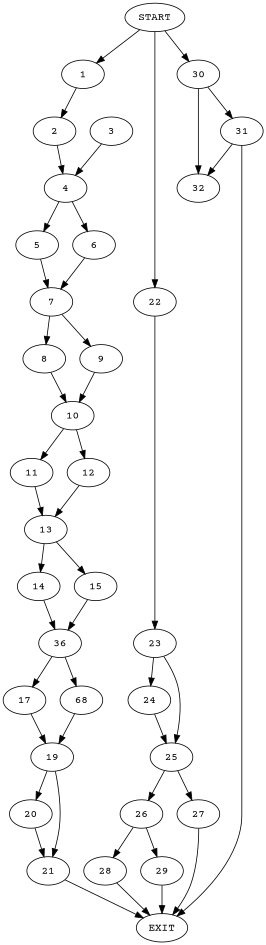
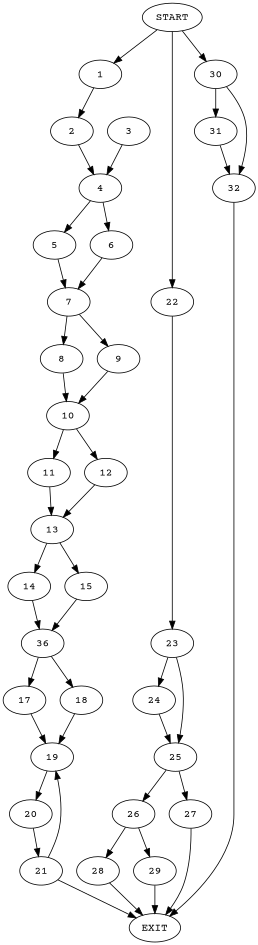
  digraph {
    fontname="Courier Prime"
    node [fontname="Courier Prime"]
    edge [fontname="Courier Prime"]
    n1 [label=START]
    1
    22
    30
    2
    23
    31
    32
    n9 [label=EXIT]
    4
    3
    5
    6
    7
    8
    9
    10
    11
    12
    13
    14
    15
    n23 [label=36]
    17
-   18 [label=68]
+   18
    19
    20
    21
    24
    25
    26
    27
    28
    29
    n1 -> 1
    n1 -> 22
    n1 -> 30
    1 -> 2
    22 -> 23
    30 -> 31
    30 -> 32
    2 -> 4
    23 -> 24
    23 -> 25
    31 -> 32
-   31 -> n9
+   32 -> n9
    4 -> 5
    4 -> 6
    3 -> 4
    5 -> 7
    6 -> 7
    7 -> 8
    7 -> 9
    8 -> 10
    9 -> 10
    10 -> 11
    10 -> 12
    11 -> 13
    12 -> 13
    13 -> 14
    13 -> 15
    14 -> n23
    15 -> n23
    n23 -> 17
    n23 -> 18
    17 -> 19
    18 -> 19
    19 -> 20
-   19 -> 21
+   21 -> 19
    20 -> 21
    21 -> n9
    24 -> 25
    25 -> 26
    25 -> 27
    26 -> 28
    26 -> 29
    27 -> n9
    28 -> n9
    29 -> n9
  }
